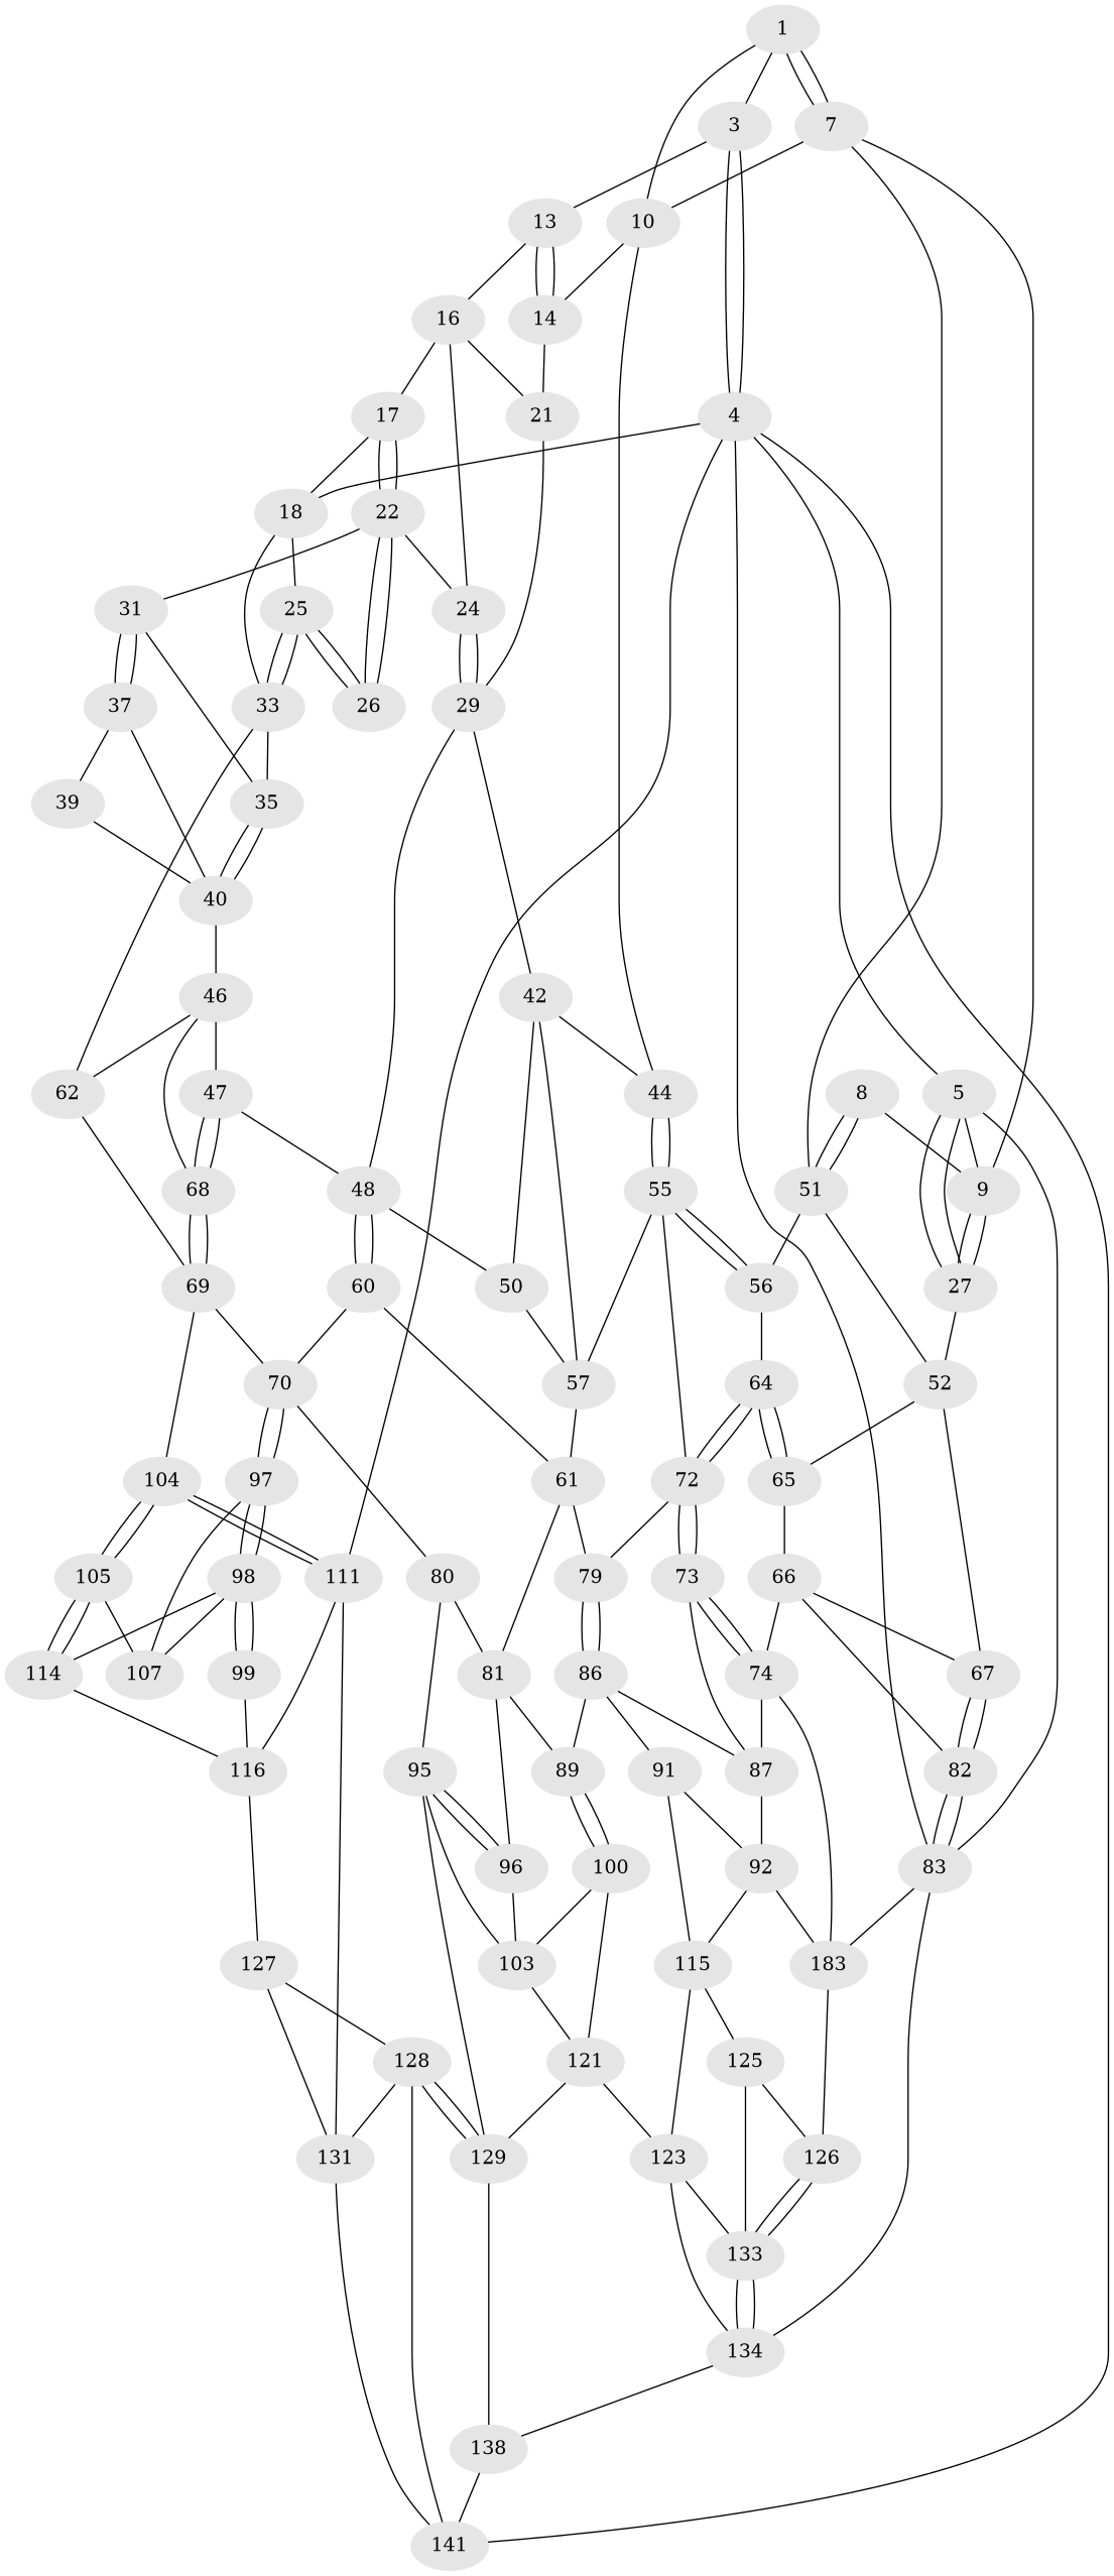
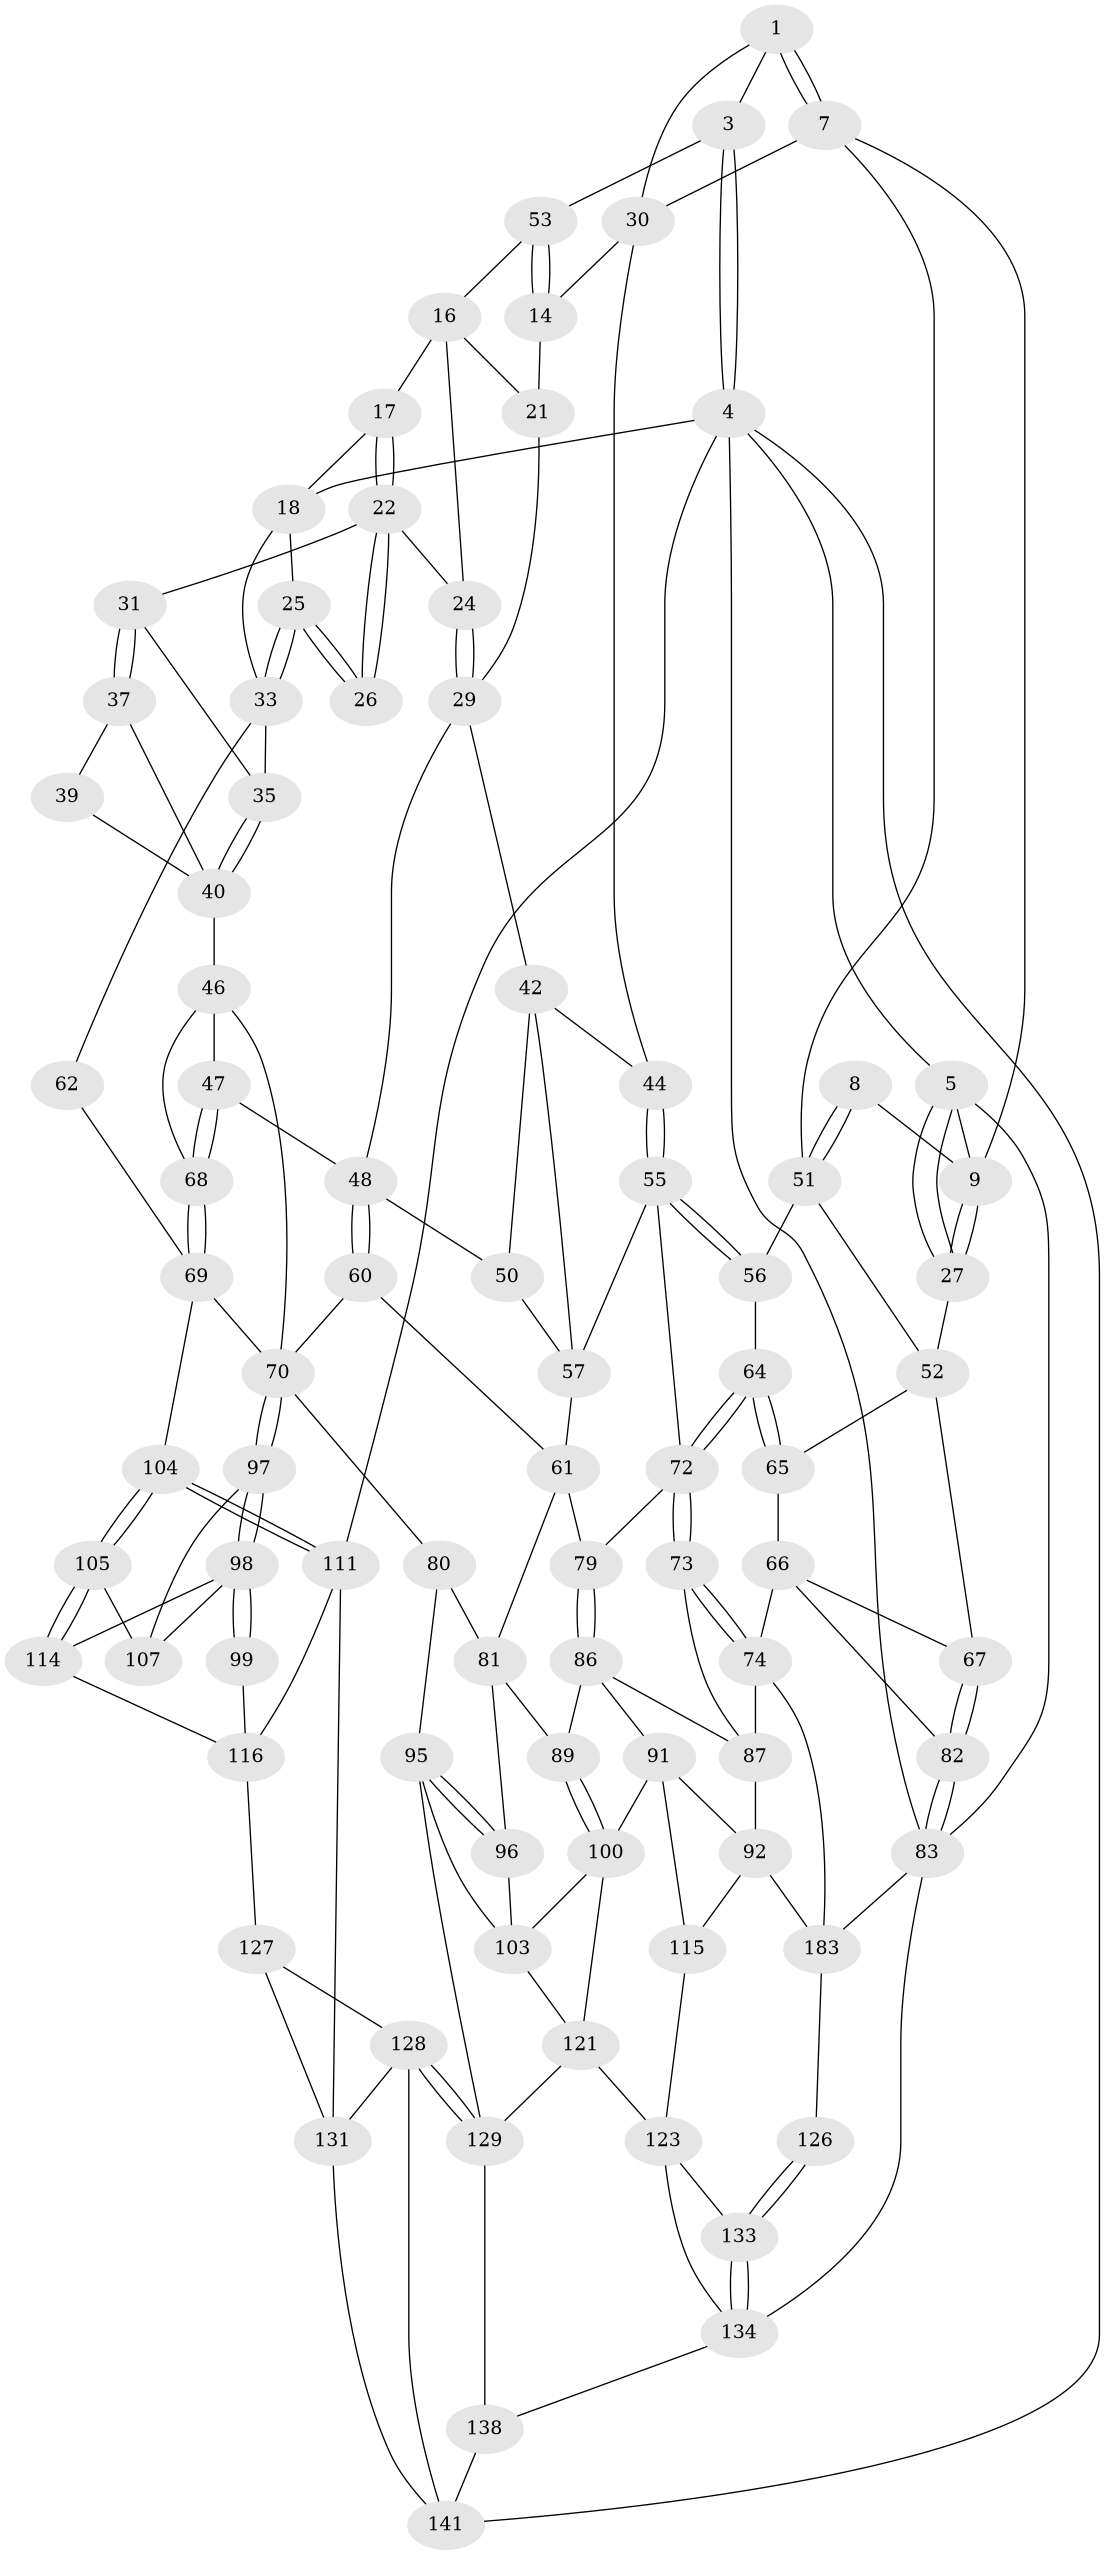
  graph {
    node [color=gray90 style=filled]
    1 [super="+2"]
    3
    7 [super="+12"]
-   10 [super="+11"]
+   10 [super="+11" label=30]
    4 [super="+110"]
-   13
+   13 [label=53]
    9
    51 [super="+54"]
    14 [super="+15"]
    44
    5 [super="+6"]
    18 [super="+19"]
    83 [super="+84"]
    111 [super="+130"]
    141 [super="+142"]
    16 [super="+20"]
    27
    25
    33 [super="+34"]
    n20 [label=183 super="+118"]
    134 [super="+139"]
    116 [super="+117"]
    131 [super="+132"]
    52 [super="+53"]
    8
    56
    21 [super="+28"]
    55 [super="+59"]
    17
    24
    29 [super="+30"]
    22 [super="+23"]
    26
    31 [super="+32"]
    35 [super="+36"]
    62
    42 [super="+43"]
    48 [super="+49"]
    37 [super="+38"]
    65
    67
    50
    57 [super="+58"]
    60
    40 [super="+45"]
    39 [super="+41"]
    69 [super="+85"]
    46 [super="+63"]
    47
    68
    61 [super="+78"]
    72 [super="+77"]
    70 [super="+71"]
    64
    66 [super="+76"]
    82
    79
    73
    81 [super="+88"]
    80 [super="+94"]
    97
    86 [super="+90"]
    89
    96
    104
    74 [super="+75"]
    87 [super="+93"]
    105 [super="+106"]
    95 [super="+119"]
    98 [super="+109"]
    107 [super="+108"]
    92 [super="+112"]
    126
    91 [super="+102"]
    103 [super="+120"]
    129 [super="+137"]
    99
    100 [super="+101"]
    138
    115 [super="+124"]
    121 [super="+122"]
    123 [super="+136"]
-   125
    114
    127
    133 [super="+135"]
    128 [super="+140"]
    1 -- 3
    1 -- 7
    1 -- 7
    1 -- 10
    3 -- 4
    3 -- 4
    3 -- 13
    7 -- 10
    7 -- 9
    7 -- 51
    10 -- 14
    10 -- 44
    4 -- 5
    4 -- 18
    4 -- 83
    4 -- 111
    4 -- 141
    13 -- 14
    13 -- 14
    13 -- 16
    9 -- 27
    9 -- 27
    51 -- 52
    51 -- 56
    14 -- 21 [weight=2]
    44 -- 55
    44 -- 55
    5 -- 9
    5 -- 83
    5 -- 27
    5 -- 27
    18 -- 25
    18 -- 33
    83 -- n20
    83 -- 134
    111 -- 116
    111 -- 131
    16 -- 21
    16 -- 17
    16 -- 24
    27 -- 52
    25 -- 33
    25 -- 33
    25 -- 26
    25 -- 26
    33 -- 35
    33 -- 62
    n20 -- 126
    134 -- 138
    116 -- 127
    131 -- 141
    52 -- 65
    52 -- 67
    8 -- 9
    8 -- 51
    8 -- 51
    56 -- 64
    21 -- 29
    55 -- 56
    55 -- 56
    55 -- 57
    55 -- 72
    17 -- 18
    17 -- 22
    17 -- 22
    24 -- 29
    24 -- 29
    29 -- 42
    29 -- 48
    22 -- 24
    22 -- 26
    22 -- 26
    22 -- 31
    31 -- 35
    31 -- 37
    31 -- 37
    35 -- 40
    35 -- 40
    62 -- 69
    42 -- 44
    42 -- 50
    42 -- 57
    48 -- 50
    48 -- 60
    48 -- 60
    37 -- 40
    37 -- 39 [weight=2]
    65 -- 66
    67 -- 82
    67 -- 82
    50 -- 57
    57 -- 61
    60 -- 61
    60 -- 70
    40 -- 46
    39 -- 40
    69 -- 70
    69 -- 104
-   46 -- 62
+   46 -- 70
    46 -- 47
    46 -- 68
    47 -- 48
    47 -- 68
    47 -- 68
    68 -- 69
    68 -- 69
    61 -- 79
    61 -- 81
    72 -- 79
    72 -- 73
    72 -- 73
    70 -- 80
    70 -- 97
    70 -- 97
    64 -- 65
    64 -- 65
    64 -- 72
    64 -- 72
    66 -- 67
    66 -- 82
    66 -- 74
    82 -- 83
    82 -- 83
    79 -- 86
    79 -- 86
    73 -- 74
    73 -- 74
    73 -- 87
    81 -- 89
    81 -- 96
    80 -- 81
    80 -- 95
    97 -- 98
    97 -- 98
    97 -- 107
    86 -- 89
    86 -- 87
    86 -- 91
    89 -- 100
    89 -- 100
    96 -- 103
    104 -- 111
    104 -- 111
    104 -- 105
    104 -- 105
    74 -- n20
    74 -- 87
    87 -- 92
    105 -- 107 [weight=2]
    105 -- 114
    105 -- 114
    95 -- 96
    95 -- 96
    95 -- 103
    95 -- 129
    98 -- 107
    98 -- 99
    98 -- 99
    98 -- 114
    92 -- n20
    92 -- 115
    126 -- 133
    126 -- 133
    91 -- 92
+   91 -- 100
    91 -- 115
    103 -- 121
    129 -- 138
    99 -- 116
    100 -- 103
    100 -- 121
    138 -- 141
    115 -- 123
-   115 -- 125
    121 -- 129
    121 -- 123
    123 -- 134
    123 -- 133
-   125 -- 126
-   125 -- 133
    114 -- 116
    127 -- 131
    127 -- 128
    133 -- 134
    133 -- 134
    128 -- 141
    128 -- 131
    128 -- 129
    128 -- 129
  }
